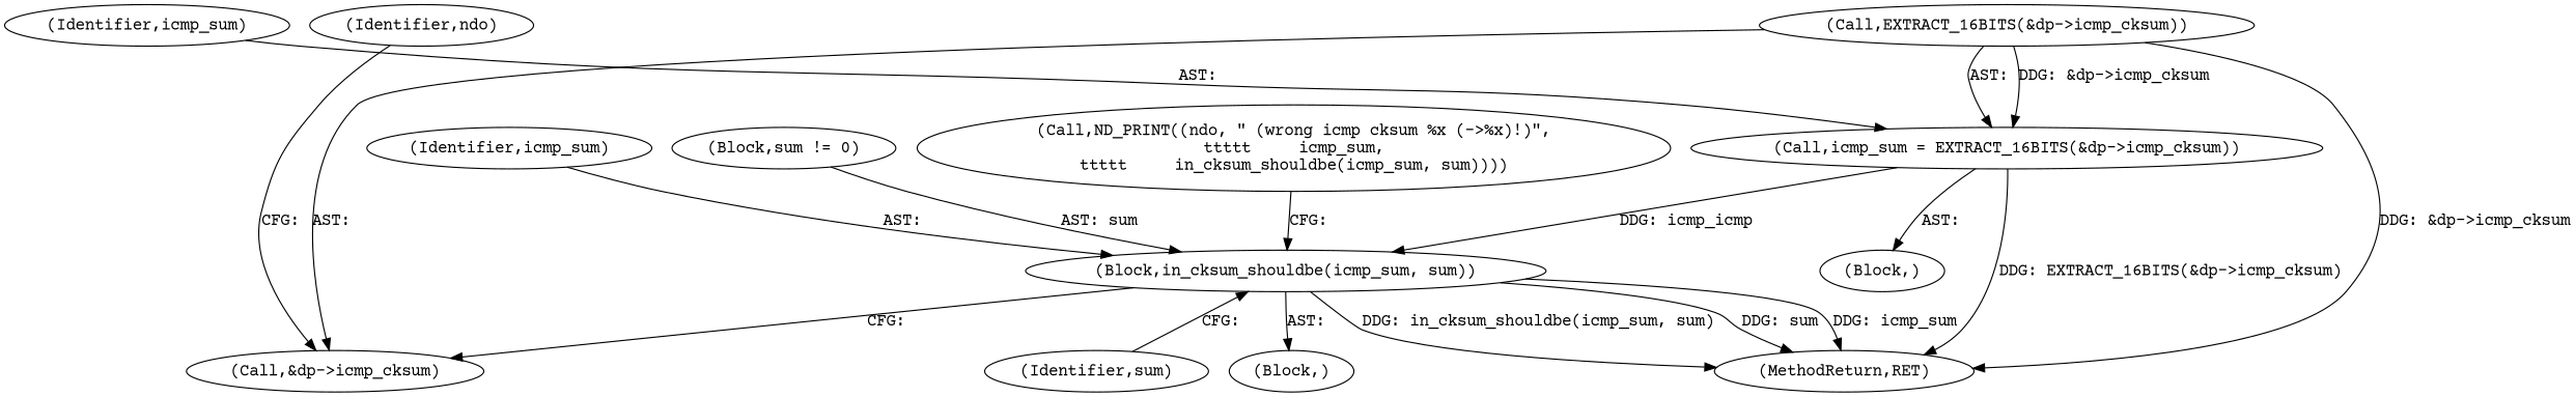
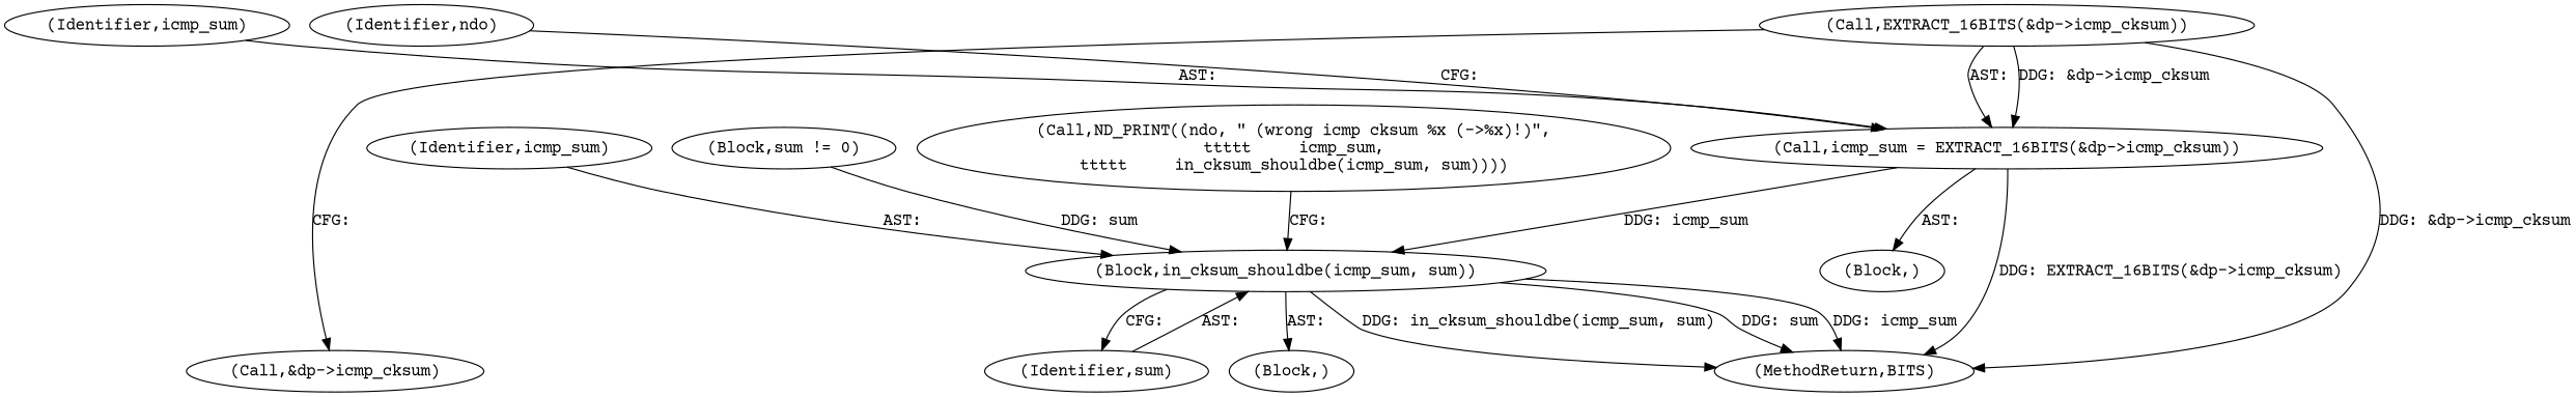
  digraph {
    fontname="Courier Prime"
    node [fontname="Courier Prime"]
    edge [fontname="Courier Prime"]
    n1 [label="(Call,EXTRACT_16BITS(&dp->icmp_cksum))"]
    n2 [label="(Call,icmp_sum = EXTRACT_16BITS(&dp->icmp_cksum))"]
-   n3 [label="(MethodReturn,RET)"]
+   n3 [label="(MethodReturn,BITS)"]
    n4 [label="(Call,&dp->icmp_cksum)"]
    n5 [label="(Block,in_cksum_shouldbe(icmp_sum, sum))"]
    n6 [label="(Block,)"]
    n7 [label="(Identifier,sum)"]
    n8 [label="(Block,)"]
    n9 [label="(Identifier,icmp_sum)"]
    n10 [label="(Block,sum != 0)"]
    n11 [label="(Call,ND_PRINT((ndo, \" (wrong icmp cksum %x (->%x)!)\",\n\t\t\t\t\t     icmp_sum,\n\t\t\t\t\t     in_cksum_shouldbe(icmp_sum, sum))))"]
    n12 [label="(Identifier,icmp_sum)"]
    n13 [label="(Identifier,ndo)"]
    n1 -> n2 [label="AST: "]
    n1 -> n2 [label="DDG: &dp->icmp_cksum"]
    n1 -> n3 [label="DDG: &dp->icmp_cksum"]
-   n1 -> n4 [label="AST: "]
+   n1 -> n4 [label="CFG: "]
    n2 -> n3 [label="DDG: EXTRACT_16BITS(&dp->icmp_cksum)"]
-   n2 -> n5 [label="DDG: icmp_icmp"]
+   n2 -> n5 [label="DDG: icmp_sum"]
    n2 -> n6 [label="AST: "]
    n5 -> n3 [label="DDG: in_cksum_shouldbe(icmp_sum, sum)"]
    n5 -> n3 [label="DDG: sum"]
    n5 -> n3 [label="DDG: icmp_sum"]
-   n5 -> n4 [label="CFG: "]
+   n5 -> n7 [label="CFG: "]
    n5 -> n8 [label="AST: "]
-   n7 -> n5 [label="CFG: "]
+   n7 -> n5 [label="AST: "]
    n9 -> n5 [label="AST: "]
-   n10 -> n5 [label="AST: sum"]
+   n10 -> n5 [label="DDG: sum"]
    n11 -> n5 [label="CFG: "]
    n12 -> n2 [label="AST: "]
-   n13 -> n4 [label="CFG: "]
+   n13 -> n2 [label="CFG: "]
  }
